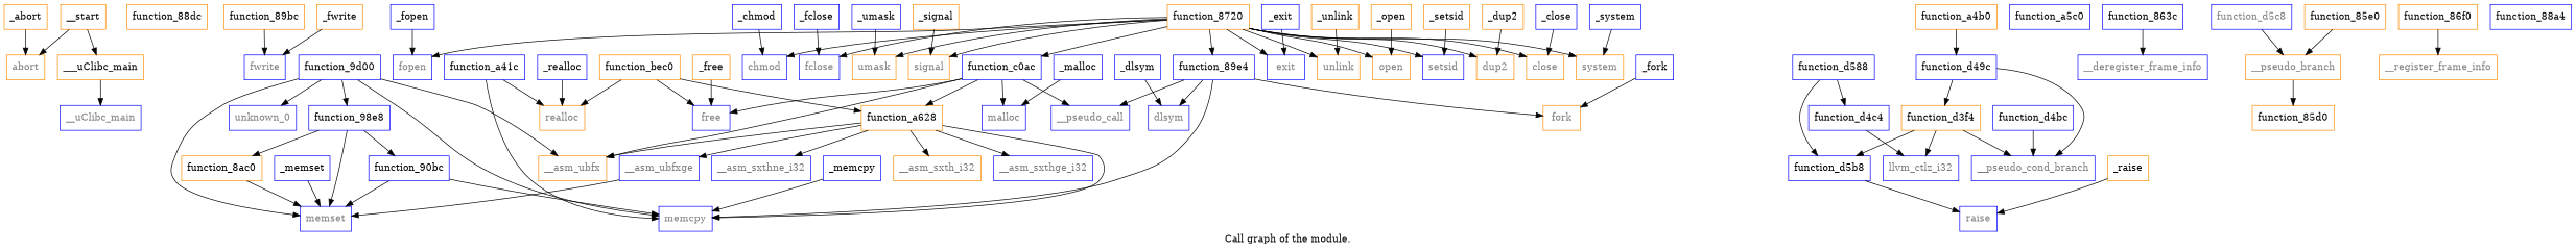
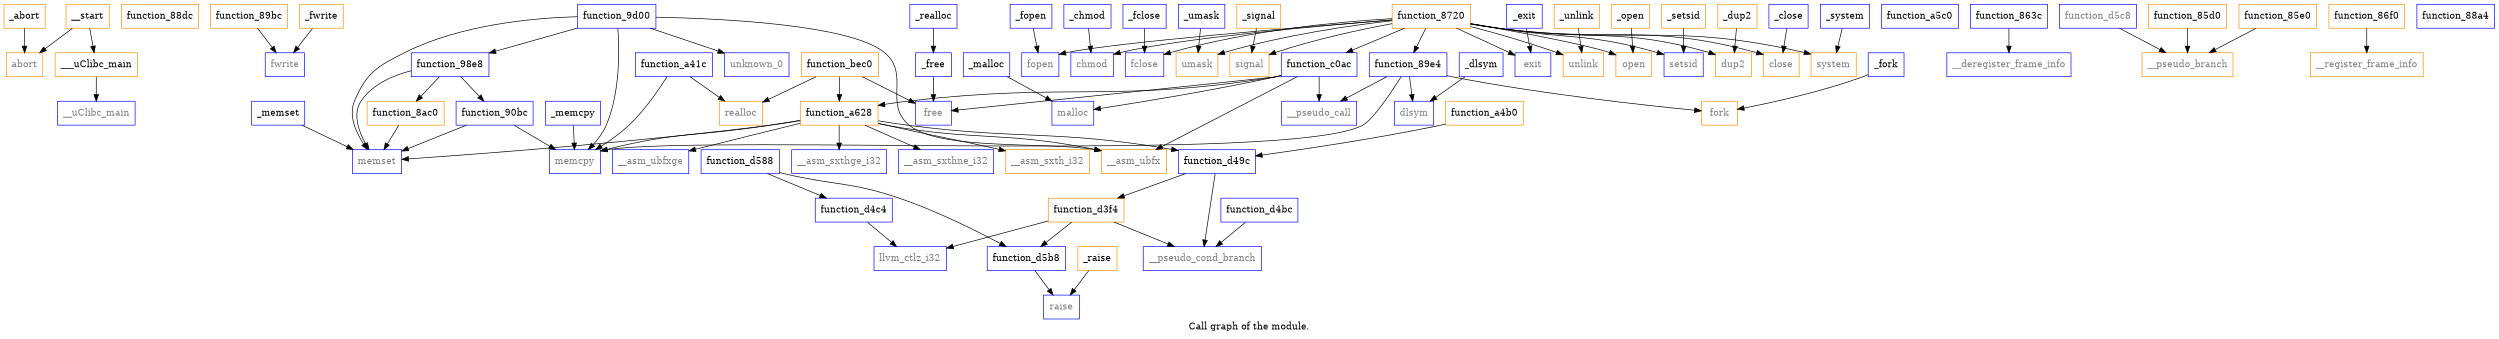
  digraph {
    label="Call graph of the module."
    node [color=blue shape=record]
    n1 [color=darkorange fontcolor=gray50 label="{abort}"]
    n2 [color=darkorange label="{function_88dc}"]
    n3 [color=darkorange label="{function_89bc}"]
    n4 [fontcolor=gray50 label="{fwrite}"]
    n5 [label="{function_89e4}"]
    n6 [fontcolor=gray50 label="{dlsym}"]
    n7 [fontcolor=gray50 label="{memcpy}"]
    n8 [color=darkorange fontcolor=gray50 label="{fork}"]
    n9 [fontcolor=gray50 label="{__pseudo_call}"]
    n10 [color=darkorange label="{function_8ac0}"]
    n11 [fontcolor=gray50 label="{memset}"]
    n12 [fontcolor=gray50 label="{llvm_ctlz_i32}"]
    n13 [label="{function_90bc}"]
    n14 [label="{function_98e8}"]
    n15 [fontcolor=gray50 label="{unknown_0}"]
    n16 [label="{function_9d00}"]
    n17 [color=darkorange fontcolor=gray50 label="{__asm_ubfx}"]
    n18 [label="{function_a41c}"]
    n19 [color=darkorange fontcolor=gray50 label="{realloc}"]
    n20 [color=darkorange label="{function_a4b0}"]
    n21 [label="{function_d49c}"]
    n22 [color=darkorange label="{function_d3f4}"]
    n23 [fontcolor=gray50 label="{__pseudo_cond_branch}"]
    n24 [label="{function_a5c0}"]
    n25 [color=darkorange label="{function_a628}"]
    n26 [fontcolor=gray50 label="{__asm_sxthne_i32}"]
    n27 [color=darkorange fontcolor=gray50 label="{__asm_sxth_i32}"]
    n28 [fontcolor=gray50 label="{__asm_ubfxge}"]
    n29 [fontcolor=gray50 label="{__asm_sxthge_i32}"]
    n30 [label="{function_d588}"]
    n31 [label="{function_d5b8}"]
    n32 [label="{function_d4c4}"]
    n33 [fontcolor=gray50 label="{raise}"]
    n34 [color=darkorange label="{function_bec0}"]
    n35 [fontcolor=gray50 label="{free}"]
    n36 [fontcolor=gray50 label="{__uClibc_main}"]
    n37 [fontcolor=gray50 label="{fopen}"]
    n38 [fontcolor=gray50 label="{chmod}"]
    n39 [label="{function_c0ac}"]
    n40 [fontcolor=gray50 label="{malloc}"]
    n41 [fontcolor=gray50 label="{fclose}"]
    n42 [fontcolor=gray50 label="{__deregister_frame_info}"]
    n43 [color=darkorange fontcolor=gray50 label="{umask}"]
    n44 [fontcolor=gray50 label="{function_d5c8}"]
    n45 [color=darkorange fontcolor=gray50 label="{__pseudo_branch}"]
    n46 [color=darkorange fontcolor=gray50 label="{signal}"]
    n47 [label="{function_d4bc}"]
    n48 [fontcolor=gray50 label="{exit}"]
    n49 [color=darkorange fontcolor=gray50 label="{unlink}"]
    n50 [color=darkorange fontcolor=gray50 label="{open}"]
    n51 [fontcolor=gray50 label="{setsid}"]
    n52 [color=darkorange fontcolor=gray50 label="{dup2}"]
    n53 [color=darkorange fontcolor=gray50 label="{__register_frame_info}"]
    n54 [color=darkorange fontcolor=gray50 label="{close}"]
    n55 [color=darkorange fontcolor=gray50 label="{system}"]
    n56 [color=darkorange label="{function_85d0}"]
    n57 [color=darkorange label="{function_85e0}"]
    n58 [label="{_memcpy}"]
    n59 [color=darkorange label="{_dup2}"]
    n60 [label="{_system}"]
    n61 [label="{_malloc}"]
    n62 [color=darkorange label="{_abort}"]
    n63 [label="{_chmod}"]
    n64 [label="{function_863c}"]
    n65 [label="{_umask}"]
    n66 [color=darkorange label="{_signal}"]
    n67 [color=darkorange label="{_unlink}"]
    n68 [label="{_realloc}"]
    n69 [label="{_fork}"]
    n70 [color=darkorange label="{___uClibc_main}"]
    n71 [label="{_dlsym}"]
    n72 [label="{_fopen}"]
    n73 [label="{_memset}"]
    n74 [label="{_fclose}"]
    n75 [color=darkorange label="{_fwrite}"]
    n76 [label="{_exit}"]
    n77 [color=darkorange label="{_open}"]
    n78 [color=darkorange label="{_setsid}"]
    n79 [color=darkorange label="{function_86f0}"]
    n80 [label="{_close}"]
    n81 [color=darkorange label="{_raise}"]
-   n82 [color=darkorange label="{_free}"]
+   n82 [label="{_free}"]
    n83 [color=darkorange label="{function_8720}"]
    n84 [color=darkorange label="{__start}"]
    n85 [label="{function_88a4}"]
    n3 -> n4
    n5 -> n6
    n5 -> n7
    n5 -> n8
    n5 -> n9
    n10 -> n11
    n13 -> n7
    n13 -> n11
    n14 -> n10
    n14 -> n11
    n14 -> n13
    n16 -> n7
    n16 -> n11
    n16 -> n14
    n16 -> n15
    n16 -> n17
    n18 -> n7
    n18 -> n19
    n20 -> n21
    n21 -> n22
    n21 -> n23
    n22 -> n12
    n22 -> n23
    n22 -> n31
    n25 -> n7
-   n28 -> n11
+   n25 -> n11
    n25 -> n17
+   n25 -> n21
    n25 -> n26
    n25 -> n27
    n25 -> n28
    n25 -> n29
    n30 -> n31
    n30 -> n32
    n31 -> n33
    n32 -> n12
    n34 -> n19
    n34 -> n25
    n34 -> n35
    n39 -> n9
    n39 -> n17
    n39 -> n25
    n39 -> n35
    n39 -> n40
    n44 -> n45
    n47 -> n23
-   n45 -> n56
+   n56 -> n45
    n57 -> n45
    n58 -> n7
    n59 -> n52
    n60 -> n55
    n61 -> n40
    n62 -> n1
    n63 -> n38
    n64 -> n42
    n65 -> n43
    n66 -> n46
    n67 -> n49
-   n68 -> n19
+   n68 -> n82
    n69 -> n8
    n70 -> n36
    n71 -> n6
    n72 -> n37
    n73 -> n11
    n74 -> n41
    n75 -> n4
    n76 -> n48
    n77 -> n50
    n78 -> n51
    n79 -> n53
    n80 -> n54
    n81 -> n33
    n82 -> n35
    n83 -> n5
    n83 -> n37
    n83 -> n38
    n83 -> n39
    n83 -> n41
    n83 -> n43
    n83 -> n46
    n83 -> n48
    n83 -> n49
    n83 -> n50
    n83 -> n51
    n83 -> n52
    n83 -> n54
    n83 -> n55
    n84 -> n1
    n84 -> n70
  }
